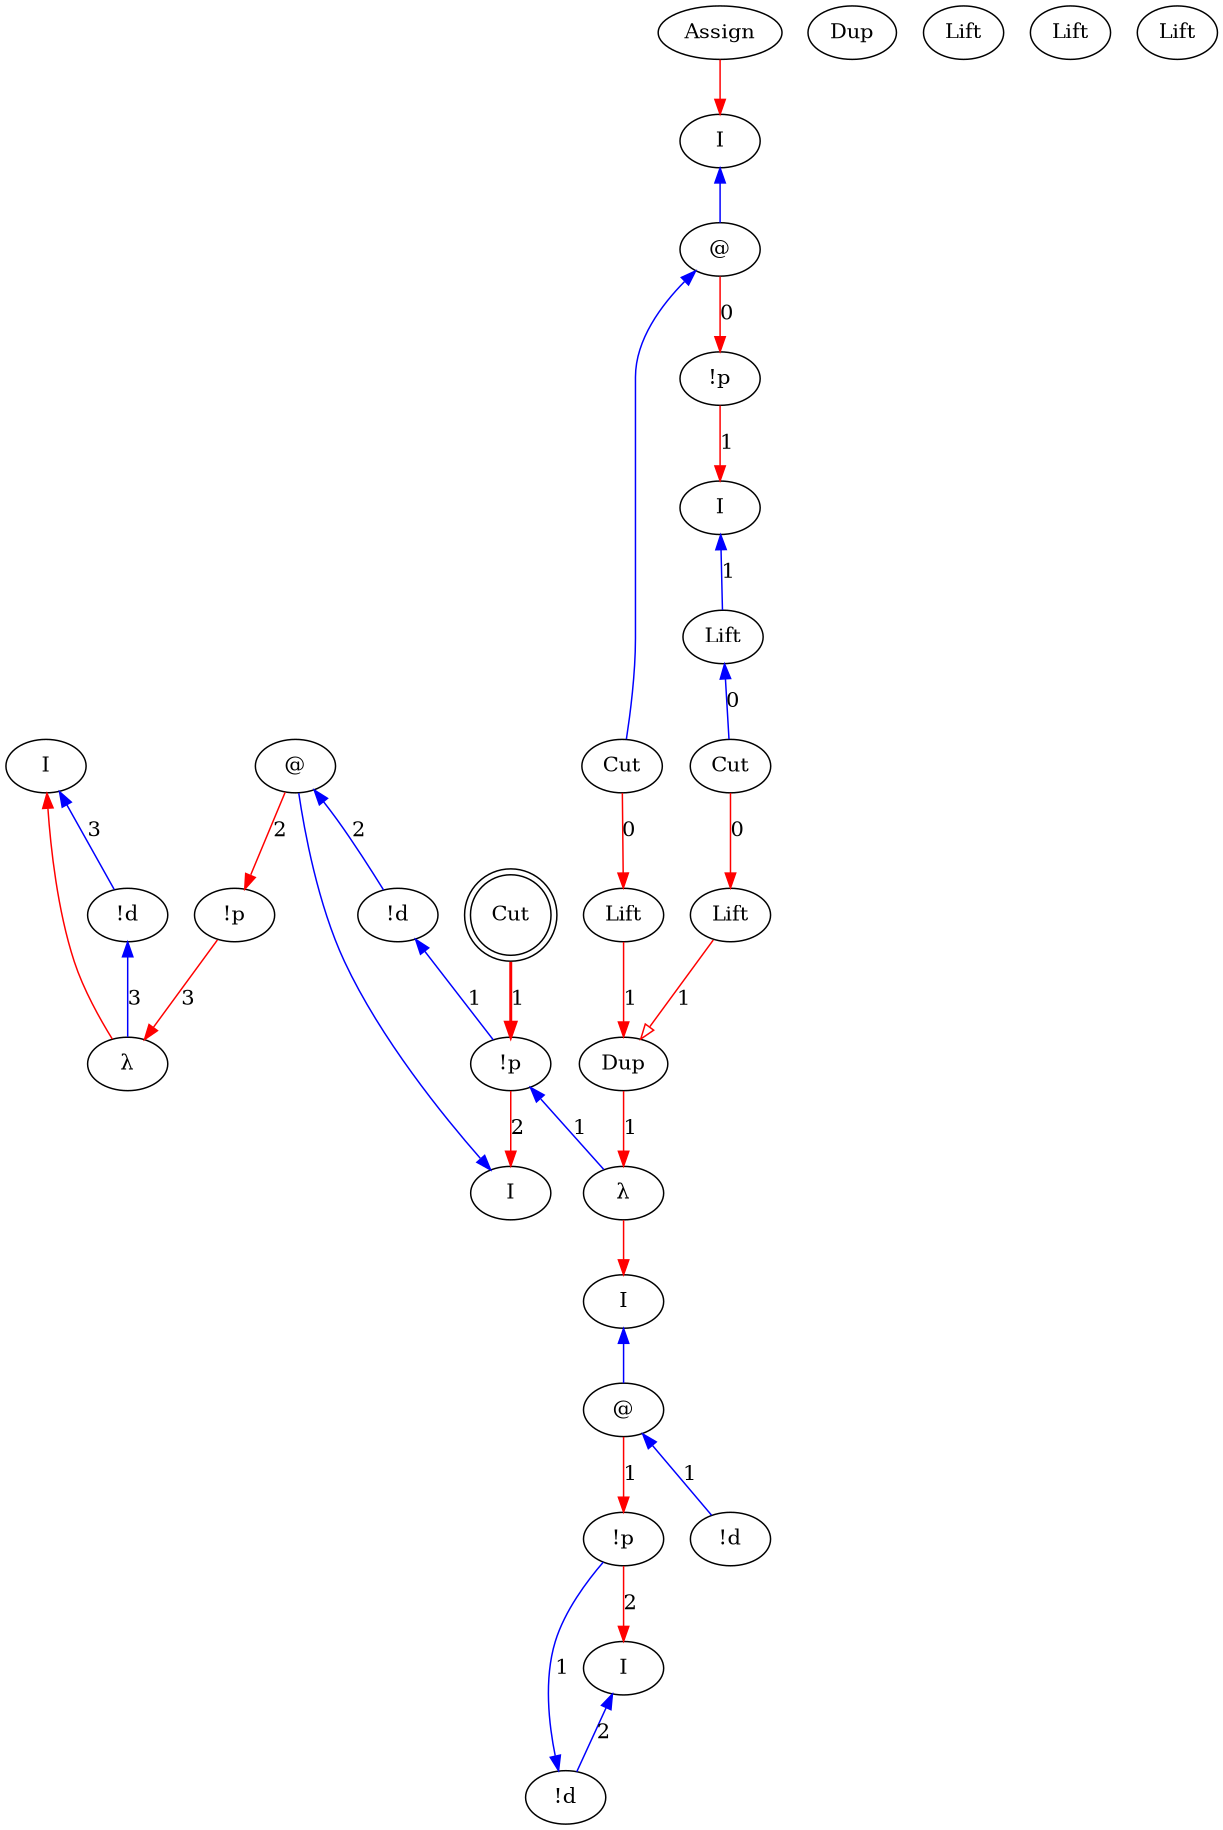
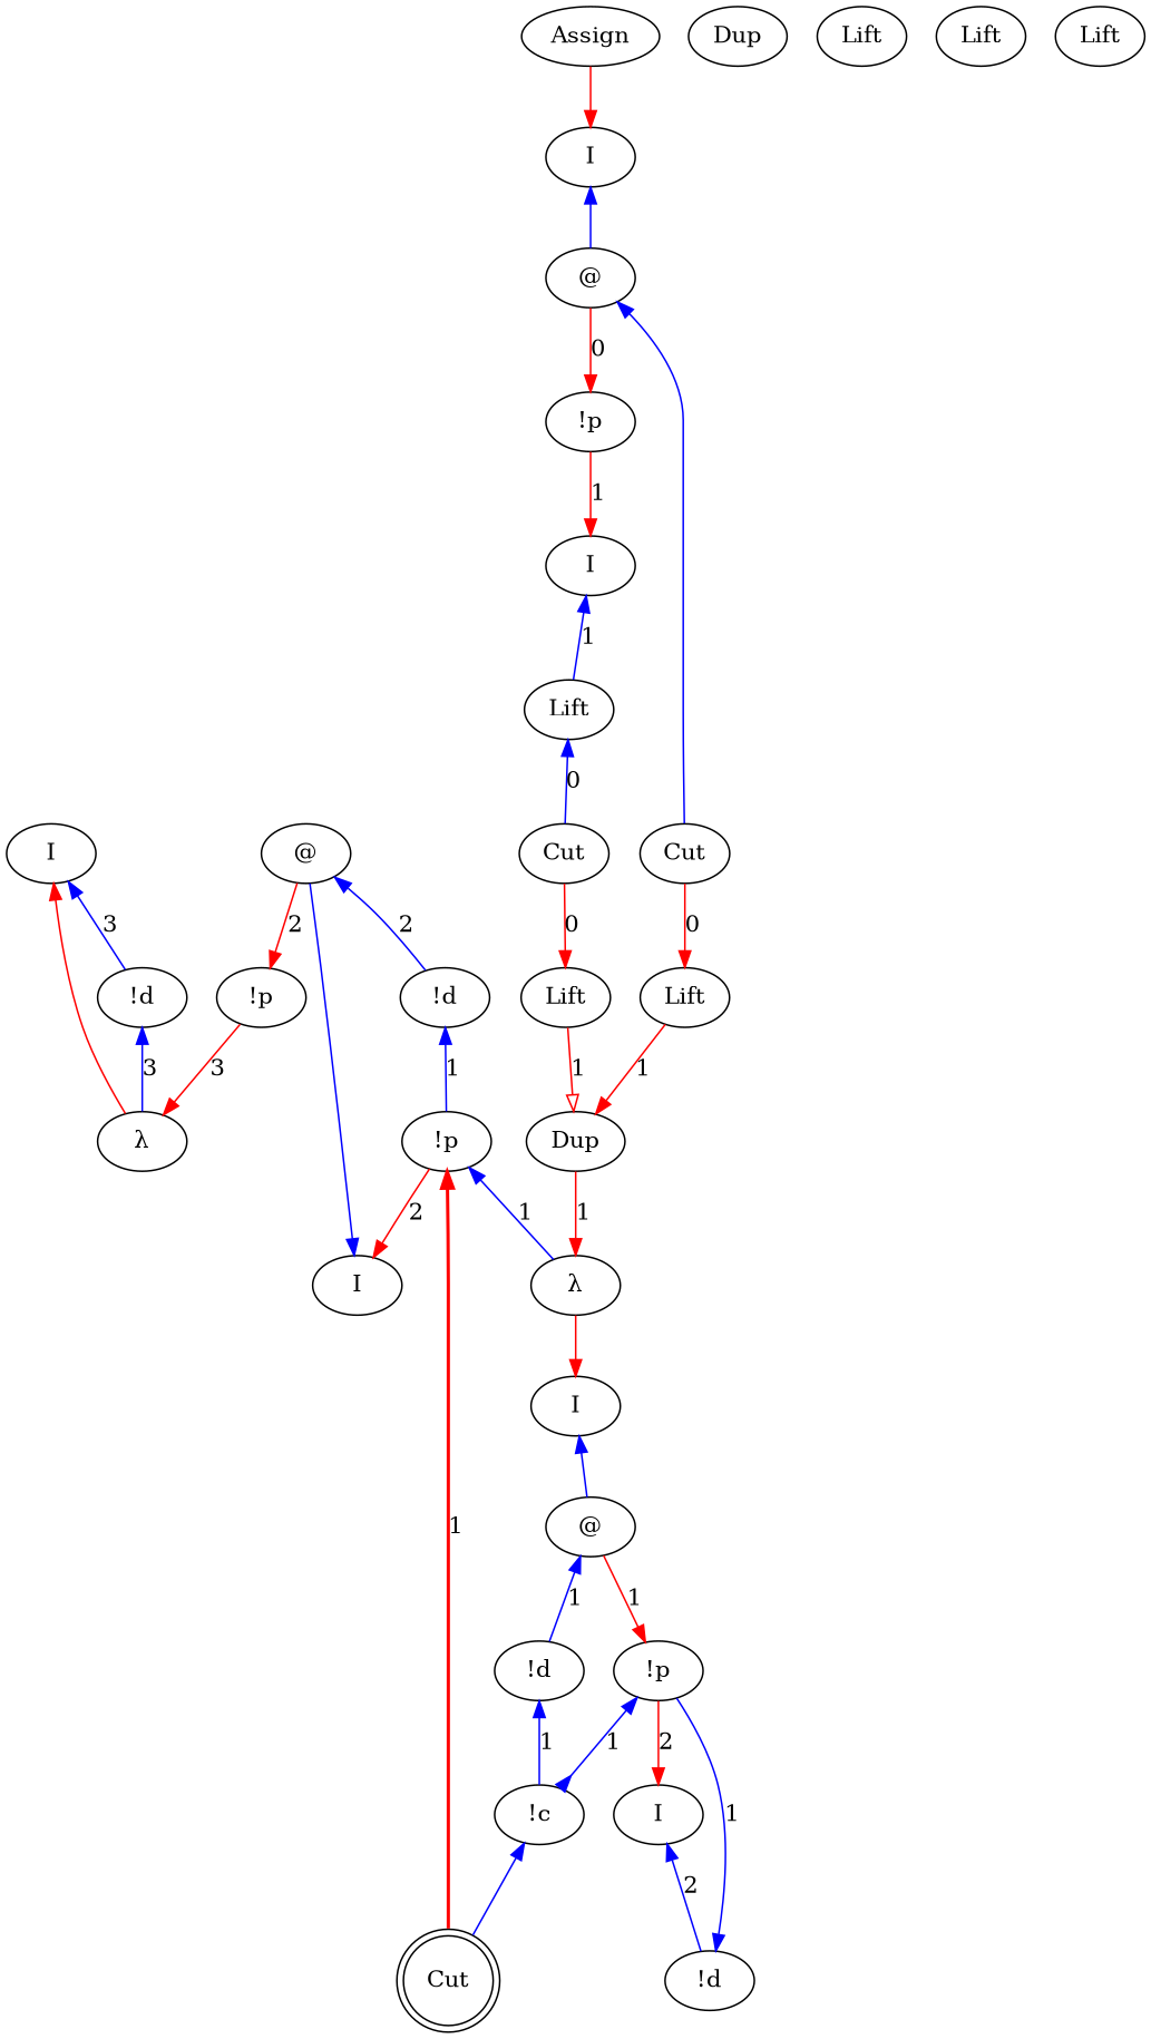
  digraph {
    rankdir=TB
    edge [arrowhead=none arrowtail=normal color=blue dir=both weight=1]
    n1 [label=I]
    n2 [label="!d"]
    n3 [label="λ"]
    n4 [label="!p"]
    n5 [label=I]
    n6 [label="@"]
    n7 [label="!d"]
    n8 [label="!p"]
    n9 [label="λ"]
    n10 [label=I]
    n11 [label="!d"]
    n12 [label="!p"]
+   n13 [label="!c"]
    n14 [label=I]
    n15 [label="@"]
    n16 [label="!d"]
    n17 [label=Cut shape=doublecircle]
    n18 [label=I]
    n19 [label=Lift]
    n20 [label=I]
    n21 [label="@"]
    n22 [label=Cut]
    n23 [label="!p"]
    n24 [label=Assign]
    n25 [label=Dup]
    n26 [label=Dup]
    n27 [label=Lift]
    n28 [label=Lift]
    n29 [label=Cut]
    n30 [label=Lift]
    n31 [label=Lift]
    n32 [label=Lift]
    n1 -> n2 [label=3]
    n2 -> n3 [label=3]
    n3 -> n1 [arrowhead=normal arrowtail=none color=red weight=2]
    n4 -> n3 [arrowhead=normal arrowtail=none color=red label=3 weight=2]
    n5 -> n6
    n6 -> n4 [arrowhead=normal arrowtail=none color=red label=2 weight=2]
    n6 -> n7 [label=2]
    n7 -> n8 [label=1]
    n8 -> n5 [arrowhead=normal arrowtail=none color=red label=2 weight=2]
    n8 -> n9 [label=1]
    n9 -> n14 [arrowhead=normal arrowtail=none color=red weight=2]
    n10 -> n11 [label=2]
    n11 -> n12 [label=1]
    n12 -> n10 [arrowhead=normal arrowtail=none color=red label=2 weight=2]
+   n12 -> n13 [arrowhead=inv label=1]
+   n13 -> n17
    n14 -> n15
    n15 -> n12 [arrowhead=normal arrowtail=none color=red label=1 weight=2]
    n15 -> n16 [label=1]
+   n16 -> n13 [label=1]
    n17 -> n8 [arrowhead=normal arrowtail=none color=red label=1 penwidth=2 weight=2]
    n18 -> n19 [label=1]
    n19 -> n29 [label=0]
    n20 -> n21
    n21 -> n22
    n21 -> n23 [arrowhead=normal arrowtail=none color=red label=0 weight=2]
    n22 -> n27 [arrowhead=normal arrowtail=none color=red label=0 weight=2]
    n23 -> n18 [arrowhead=normal arrowtail=none color=red label=1 weight=2]
    n24 -> n20 [arrowhead=normal arrowtail=none color=red weight=2]
    n26 -> n9 [arrowhead=normal arrowtail=none color=red label=1 weight=2]
    n27 -> n26 [arrowhead=normal arrowtail=none color=red label=1 weight=2]
    n29 -> n30 [arrowhead=normal arrowtail=none color=red label=0 weight=2]
    n30 -> n26 [arrowhead=onormal arrowtail=none color=red label=1 weight=2]
  }
